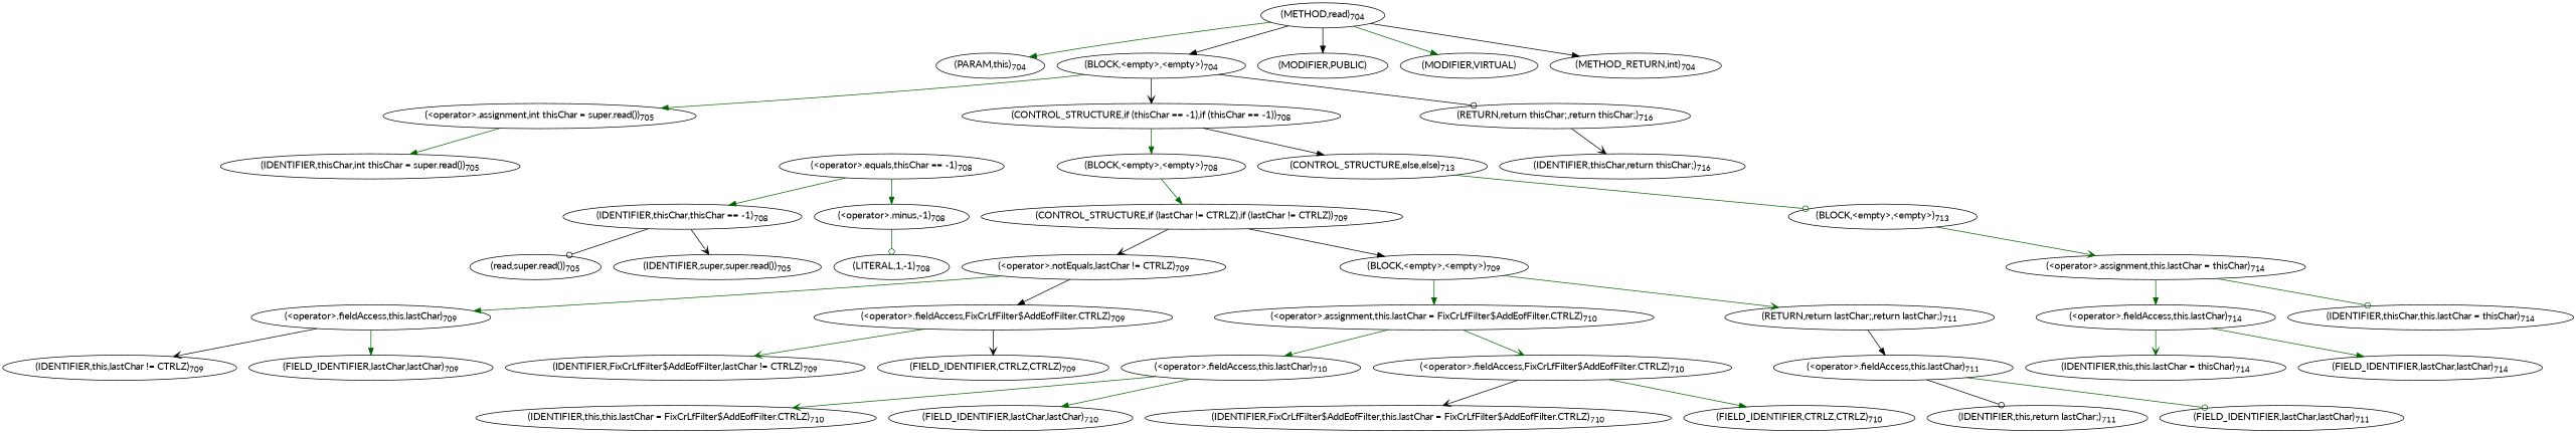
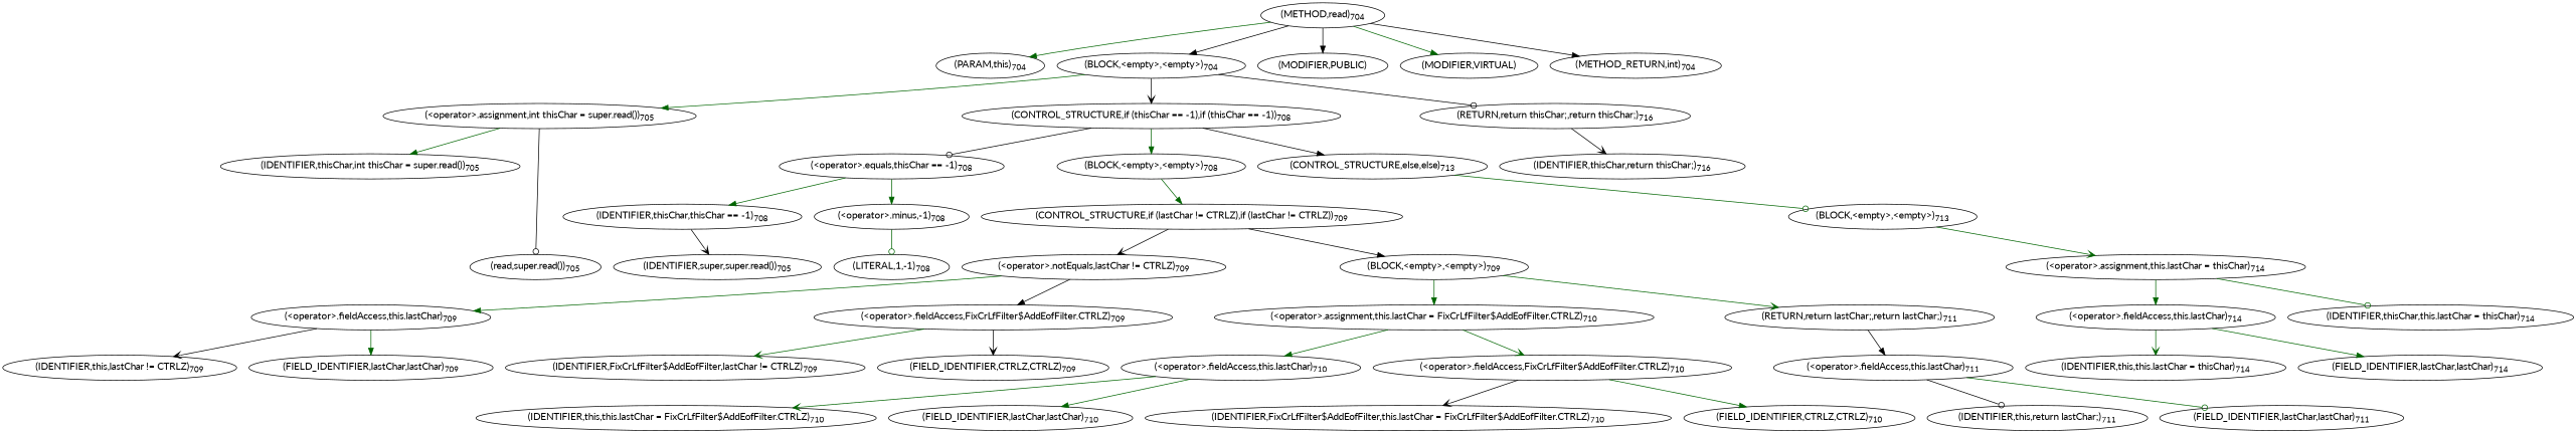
  digraph {
    fontname=Lato
    node [fontname=Lato]
    edge [arrowhead=normal color=darkgreen fontname=Lato]
    n1 [label=<(METHOD,read)<SUB>704</SUB>>]
    n2 [label=<(PARAM,this)<SUB>704</SUB>>]
    n3 [label=<(BLOCK,&lt;empty&gt;,&lt;empty&gt;)<SUB>704</SUB>>]
    n4 [label=<(MODIFIER,PUBLIC)>]
    n5 [label=<(MODIFIER,VIRTUAL)>]
    n6 [label=<(METHOD_RETURN,int)<SUB>704</SUB>>]
    n7 [label=<(&lt;operator&gt;.assignment,int thisChar = super.read())<SUB>705</SUB>>]
    n8 [label=<(CONTROL_STRUCTURE,if (thisChar == -1),if (thisChar == -1))<SUB>708</SUB>>]
    n9 [label=<(RETURN,return thisChar;,return thisChar;)<SUB>716</SUB>>]
    n10 [label=<(IDENTIFIER,thisChar,int thisChar = super.read())<SUB>705</SUB>>]
    n11 [label=<(read,super.read())<SUB>705</SUB>>]
    n12 [label=<(&lt;operator&gt;.equals,thisChar == -1)<SUB>708</SUB>>]
    n13 [label=<(BLOCK,&lt;empty&gt;,&lt;empty&gt;)<SUB>708</SUB>>]
    n14 [label=<(CONTROL_STRUCTURE,else,else)<SUB>713</SUB>>]
    n15 [label=<(IDENTIFIER,thisChar,return thisChar;)<SUB>716</SUB>>]
    n16 [label=<(IDENTIFIER,super,super.read())<SUB>705</SUB>>]
    n17 [label=<(IDENTIFIER,thisChar,thisChar == -1)<SUB>708</SUB>>]
    n18 [label=<(&lt;operator&gt;.minus,-1)<SUB>708</SUB>>]
    n19 [label=<(CONTROL_STRUCTURE,if (lastChar != CTRLZ),if (lastChar != CTRLZ))<SUB>709</SUB>>]
    n20 [label=<(BLOCK,&lt;empty&gt;,&lt;empty&gt;)<SUB>713</SUB>>]
    n21 [label=<(LITERAL,1,-1)<SUB>708</SUB>>]
    n22 [label=<(&lt;operator&gt;.notEquals,lastChar != CTRLZ)<SUB>709</SUB>>]
    n23 [label=<(BLOCK,&lt;empty&gt;,&lt;empty&gt;)<SUB>709</SUB>>]
    n24 [label=<(&lt;operator&gt;.fieldAccess,this.lastChar)<SUB>709</SUB>>]
    n25 [label=<(&lt;operator&gt;.fieldAccess,FixCrLfFilter$AddEofFilter.CTRLZ)<SUB>709</SUB>>]
    n26 [label=<(&lt;operator&gt;.assignment,this.lastChar = FixCrLfFilter$AddEofFilter.CTRLZ)<SUB>710</SUB>>]
    n27 [label=<(RETURN,return lastChar;,return lastChar;)<SUB>711</SUB>>]
    n28 [label=<(IDENTIFIER,this,lastChar != CTRLZ)<SUB>709</SUB>>]
    n29 [label=<(FIELD_IDENTIFIER,lastChar,lastChar)<SUB>709</SUB>>]
    n30 [label=<(IDENTIFIER,FixCrLfFilter$AddEofFilter,lastChar != CTRLZ)<SUB>709</SUB>>]
    n31 [label=<(FIELD_IDENTIFIER,CTRLZ,CTRLZ)<SUB>709</SUB>>]
    n32 [label=<(&lt;operator&gt;.fieldAccess,this.lastChar)<SUB>710</SUB>>]
    n33 [label=<(&lt;operator&gt;.fieldAccess,FixCrLfFilter$AddEofFilter.CTRLZ)<SUB>710</SUB>>]
    n34 [label=<(&lt;operator&gt;.fieldAccess,this.lastChar)<SUB>711</SUB>>]
    n35 [label=<(IDENTIFIER,this,this.lastChar = FixCrLfFilter$AddEofFilter.CTRLZ)<SUB>710</SUB>>]
    n36 [label=<(FIELD_IDENTIFIER,lastChar,lastChar)<SUB>710</SUB>>]
    n37 [label=<(IDENTIFIER,FixCrLfFilter$AddEofFilter,this.lastChar = FixCrLfFilter$AddEofFilter.CTRLZ)<SUB>710</SUB>>]
    n38 [label=<(FIELD_IDENTIFIER,CTRLZ,CTRLZ)<SUB>710</SUB>>]
    n39 [label=<(IDENTIFIER,this,return lastChar;)<SUB>711</SUB>>]
    n40 [label=<(FIELD_IDENTIFIER,lastChar,lastChar)<SUB>711</SUB>>]
    n41 [label=<(&lt;operator&gt;.assignment,this.lastChar = thisChar)<SUB>714</SUB>>]
    n42 [label=<(&lt;operator&gt;.fieldAccess,this.lastChar)<SUB>714</SUB>>]
    n43 [label=<(IDENTIFIER,thisChar,this.lastChar = thisChar)<SUB>714</SUB>>]
    n44 [label=<(IDENTIFIER,this,this.lastChar = thisChar)<SUB>714</SUB>>]
    n45 [label=<(FIELD_IDENTIFIER,lastChar,lastChar)<SUB>714</SUB>>]
    n1 -> n2
    n1 -> n3 [color=black]
    n1 -> n4 [color=black]
    n1 -> n5
    n1 -> n6 [color=black]
    n3 -> n7
    n3 -> n8 [arrowhead=vee color=black]
    n3 -> n9 [arrowhead=odot color=black]
    n7 -> n10
-   n17 -> n11 [arrowhead=odot color=black]
+   n7 -> n11 [arrowhead=odot color=black]
+   n8 -> n12 [arrowhead=odot color=black]
    n8 -> n13
    n8 -> n14 [color=black]
    n9 -> n15 [arrowhead=vee color=black]
    n12 -> n17
    n12 -> n18
    n13 -> n19
    n14 -> n20 [arrowhead=odot]
    n17 -> n16 [arrowhead=vee color=black]
    n18 -> n21 [arrowhead=odot]
    n19 -> n22 [arrowhead=vee color=black]
    n19 -> n23 [color=black]
    n20 -> n41 [arrowhead=vee]
    n22 -> n24
    n22 -> n25 [color=black]
    n23 -> n26
    n23 -> n27 [arrowhead=vee]
    n24 -> n28 [arrowhead=vee color=black]
    n24 -> n29
    n25 -> n30 [arrowhead=vee]
    n25 -> n31 [arrowhead=vee color=black]
    n26 -> n32
    n26 -> n33 [arrowhead=vee]
    n27 -> n34 [color=black]
    n32 -> n35 [arrowhead=vee]
    n32 -> n36
    n33 -> n37 [arrowhead=vee color=black]
    n33 -> n38
    n34 -> n39 [arrowhead=odot color=black]
    n34 -> n40 [arrowhead=odot]
    n41 -> n42
    n41 -> n43 [arrowhead=odot]
    n42 -> n44 [arrowhead=vee]
    n42 -> n45
  }
